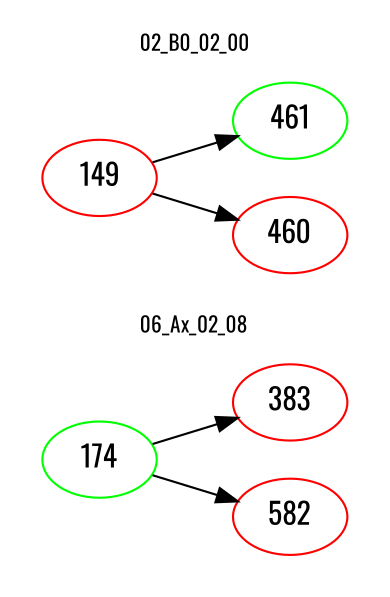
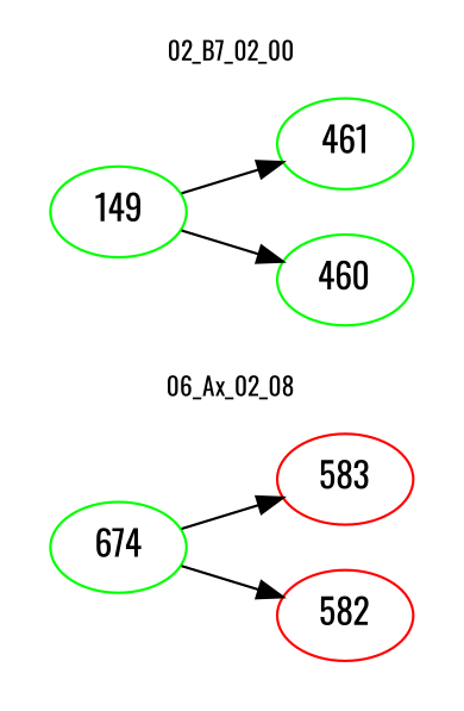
  digraph {
    fontname=Oswald
    rankdir=LR
    node [color=green fontname=Oswald]
    edge [color=black fontname=Oswald]
-   n1 [label=174]
+   n1 [label=674]
    n2 [color=red label=582]
-   n3 [color=red label=383]
-   n4 [color=red label=149]
-   n5 [color=red label=460]
+   n3 [color=red label=583]
+   n4 [label=149]
+   n5 [label=460]
    n6 [label=461]
    subgraph cluster_1 {
      color=white
      fontsize=10
      label="06_Ax_02_08"
      n1
      n2
      n3
    }
    subgraph cluster_2 {
      color=white
      fontsize=10
-     label="02_B0_02_00"
+     label="02_B7_02_00"
      n4
      n5
      n6
    }
    n1 -> n2
    n1 -> n3
    n4 -> n5
    n4 -> n6
  }
